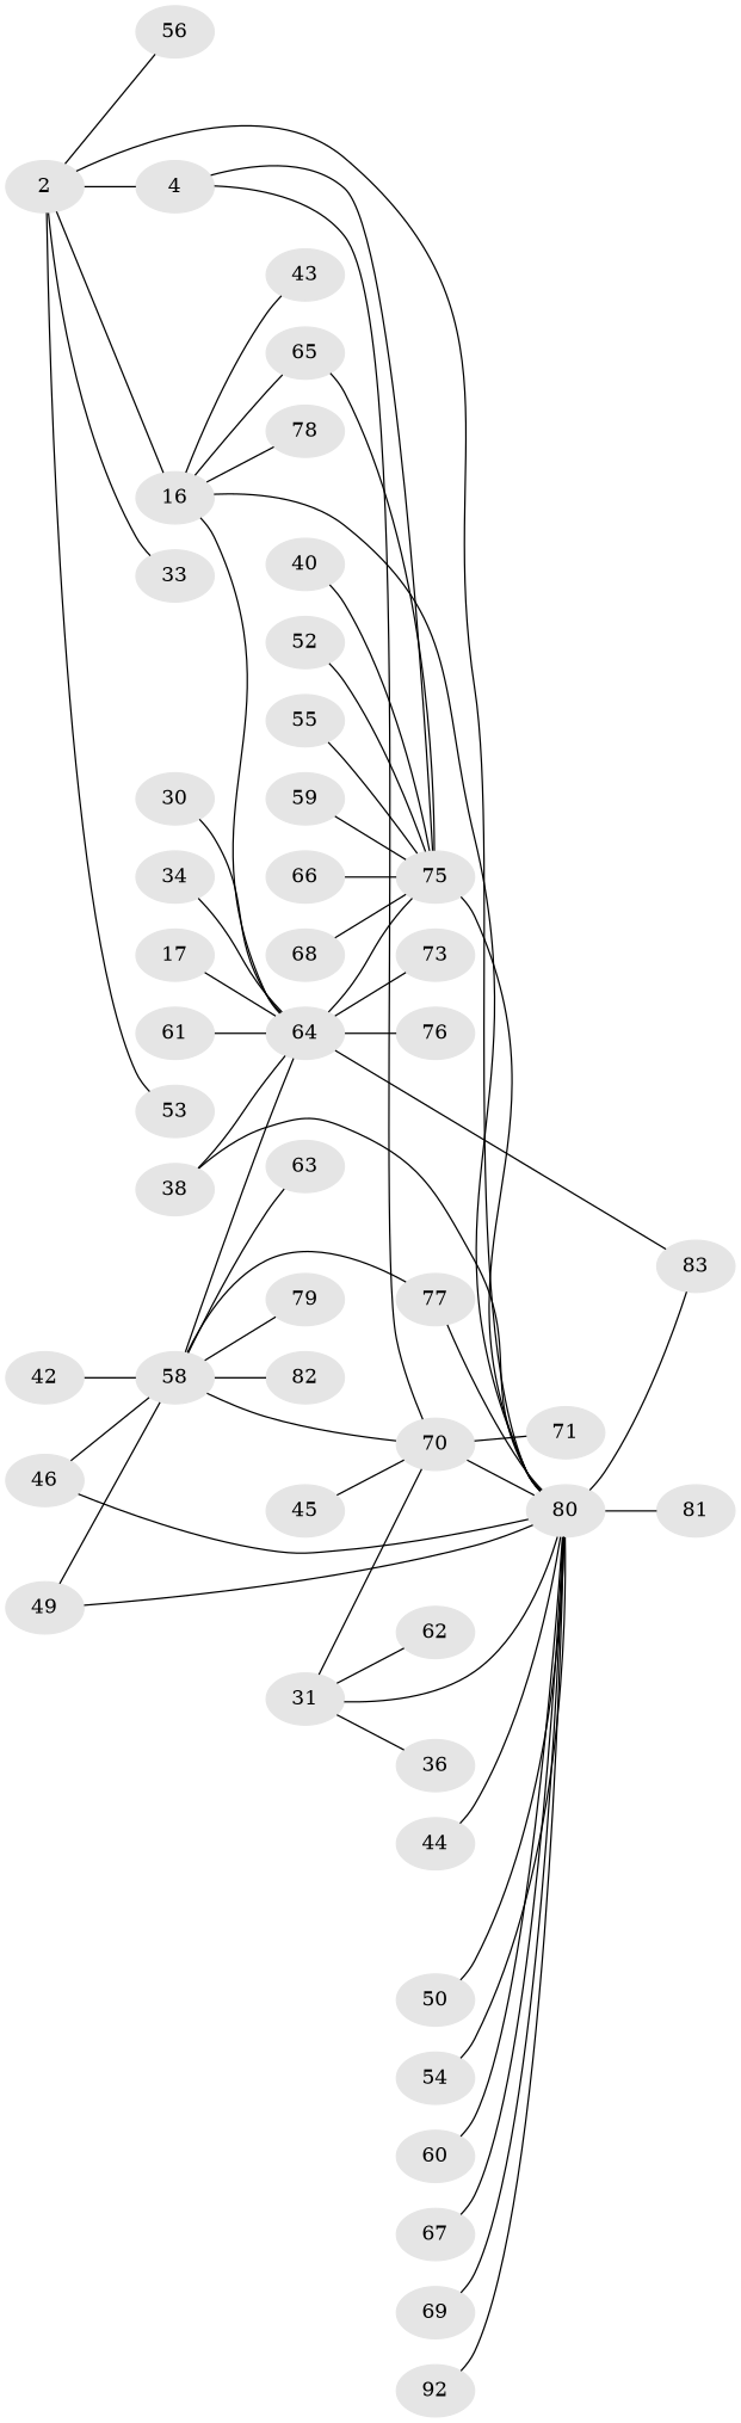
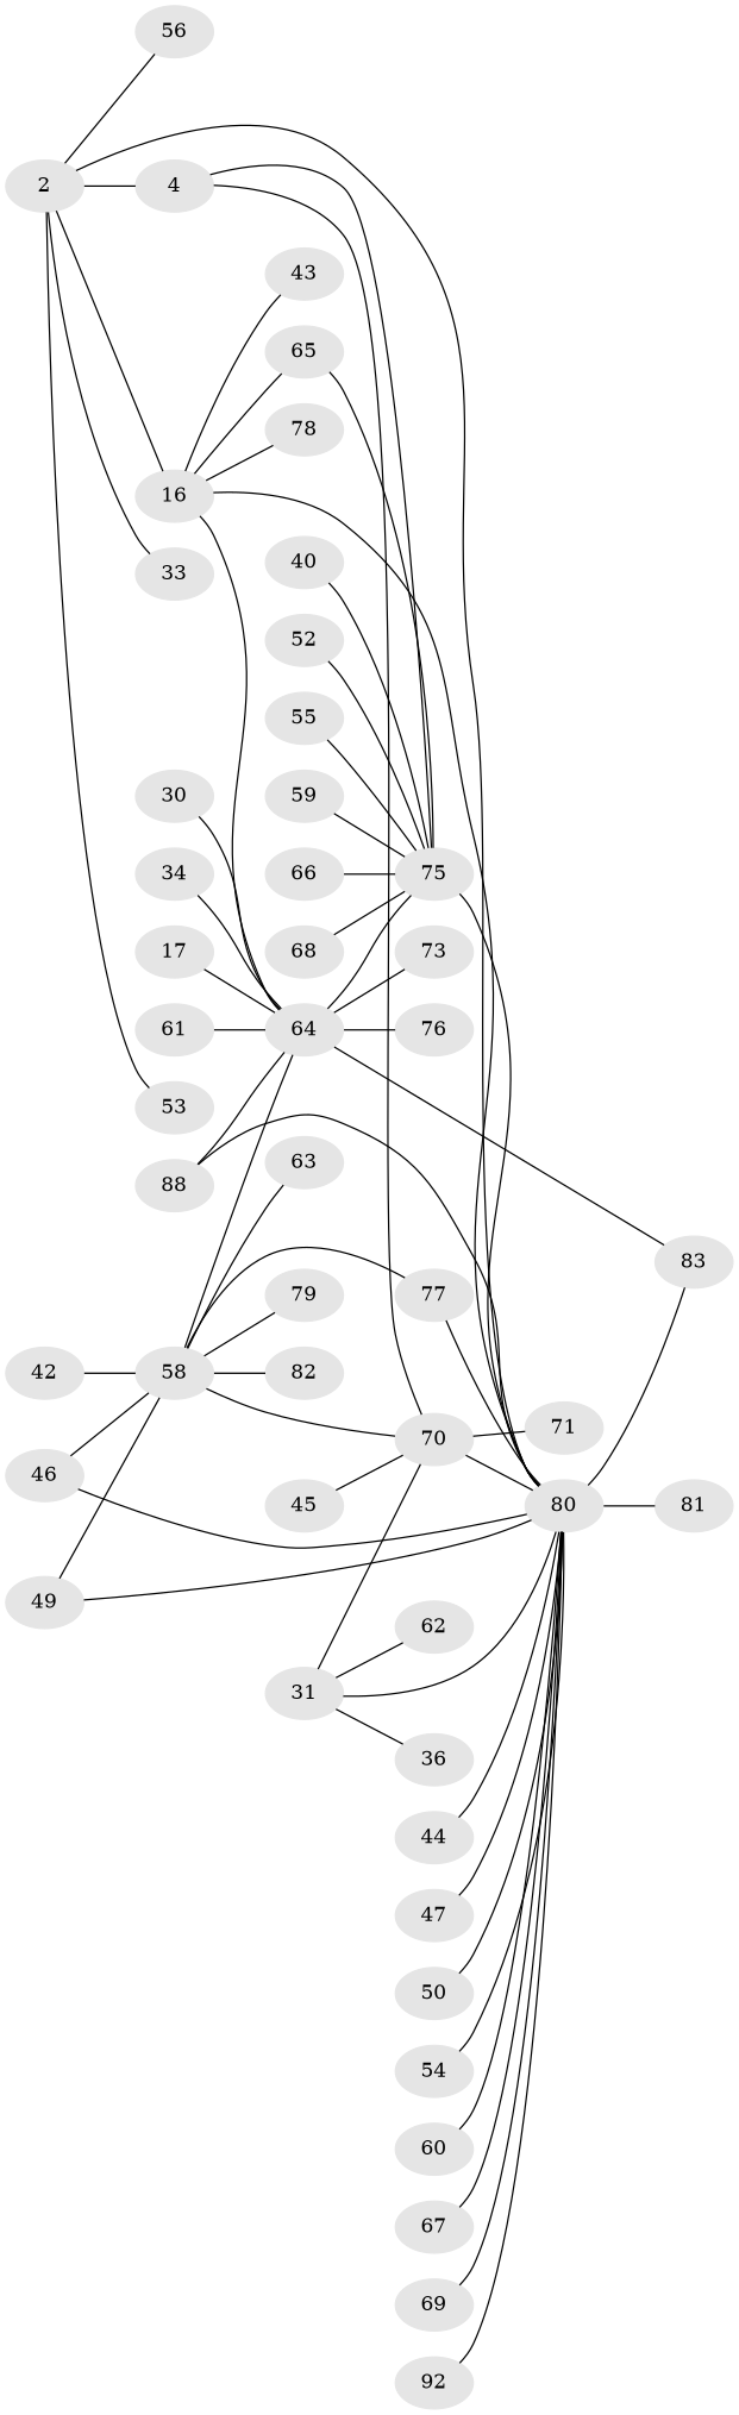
  graph {
    rankdir=LR
    node [color=gray90 style=filled]
    2 [super="+1"]
    4 [super="+3"]
    16 [super="+14"]
    33
    53
    56 [super="+28"]
    80 [super="+37+19+32+11"]
    70 [super="+35+51"]
    75 [super="+48+12+22+25"]
    43
    64 [super="+15"]
    65
    78 [super="+74"]
    83
    81
    71
    73
    76
    30
    31 [super="+20"]
    36
    62
    34
-   38
+   38 [label=88]
    40
    58 [super="+6+41"]
    63
    77 [super="+29"]
    79
    82
    42
    44
    45
    46
+   47
    49 [super="+27"]
    50
    52
    54
    55
    n41 [label=17]
    59
    60
    61 [super="+21"]
    66
    67
    68
    69
    n49 [label=92]
    2 -- 4 [weight=4]
    2 -- 16
    2 -- 33
    2 -- 53
    2 -- 56
    2 -- 80 [weight=2]
    4 -- 70
    4 -- 75
    16 -- 80 [weight=2]
    16 -- 43
    16 -- 64 [weight=4]
    16 -- 65
    16 -- 78
    80 -- 83
    80 -- 81
    70 -- 80 [weight=3]
    70 -- 71
    75 -- 80 [weight=5]
    64 -- 75
    64 -- 83
    64 -- 73
    64 -- 76
    65 -- 75
    30 -- 64
    31 -- 80 [weight=5]
    31 -- 70
    31 -- 36
    31 -- 62
    34 -- 64
    38 -- 80
    38 -- 64
    40 -- 75
    58 -- 70 [weight=3]
    58 -- 64 [weight=2]
    58 -- 63
    58 -- 77
    58 -- 79
    58 -- 82
    77 -- 80
    42 -- 58
    44 -- 80
    45 -- 70
    46 -- 80
    46 -- 58
+   47 -- 80
    49 -- 80
    49 -- 58
    50 -- 80
    52 -- 75
    54 -- 80
    55 -- 75
    n41 -- 64
    59 -- 75
    60 -- 80
    61 -- 64
    66 -- 75
    67 -- 80
    68 -- 75
    69 -- 80
    n49 -- 80
  }
